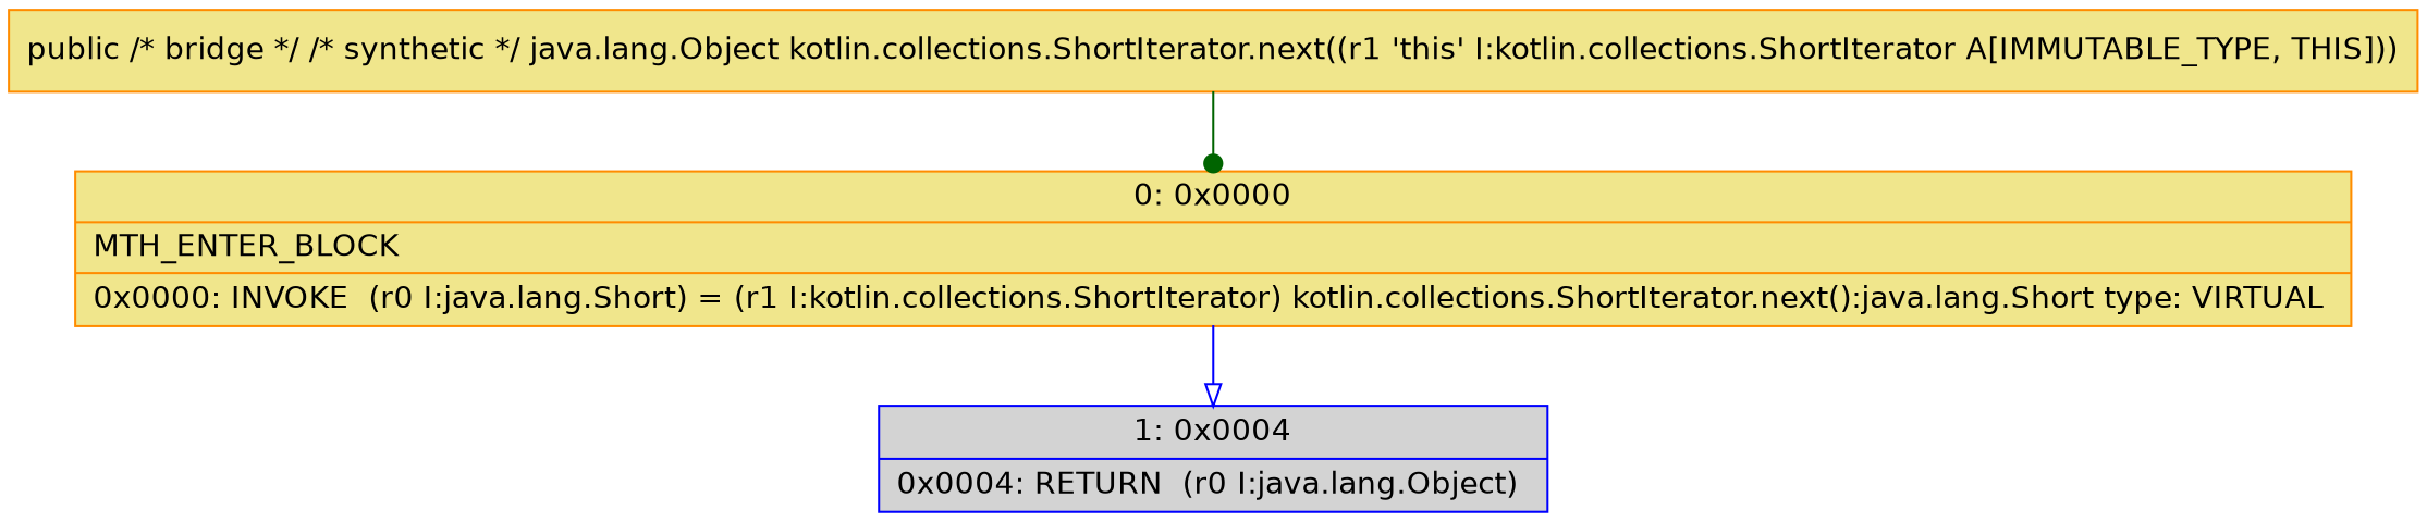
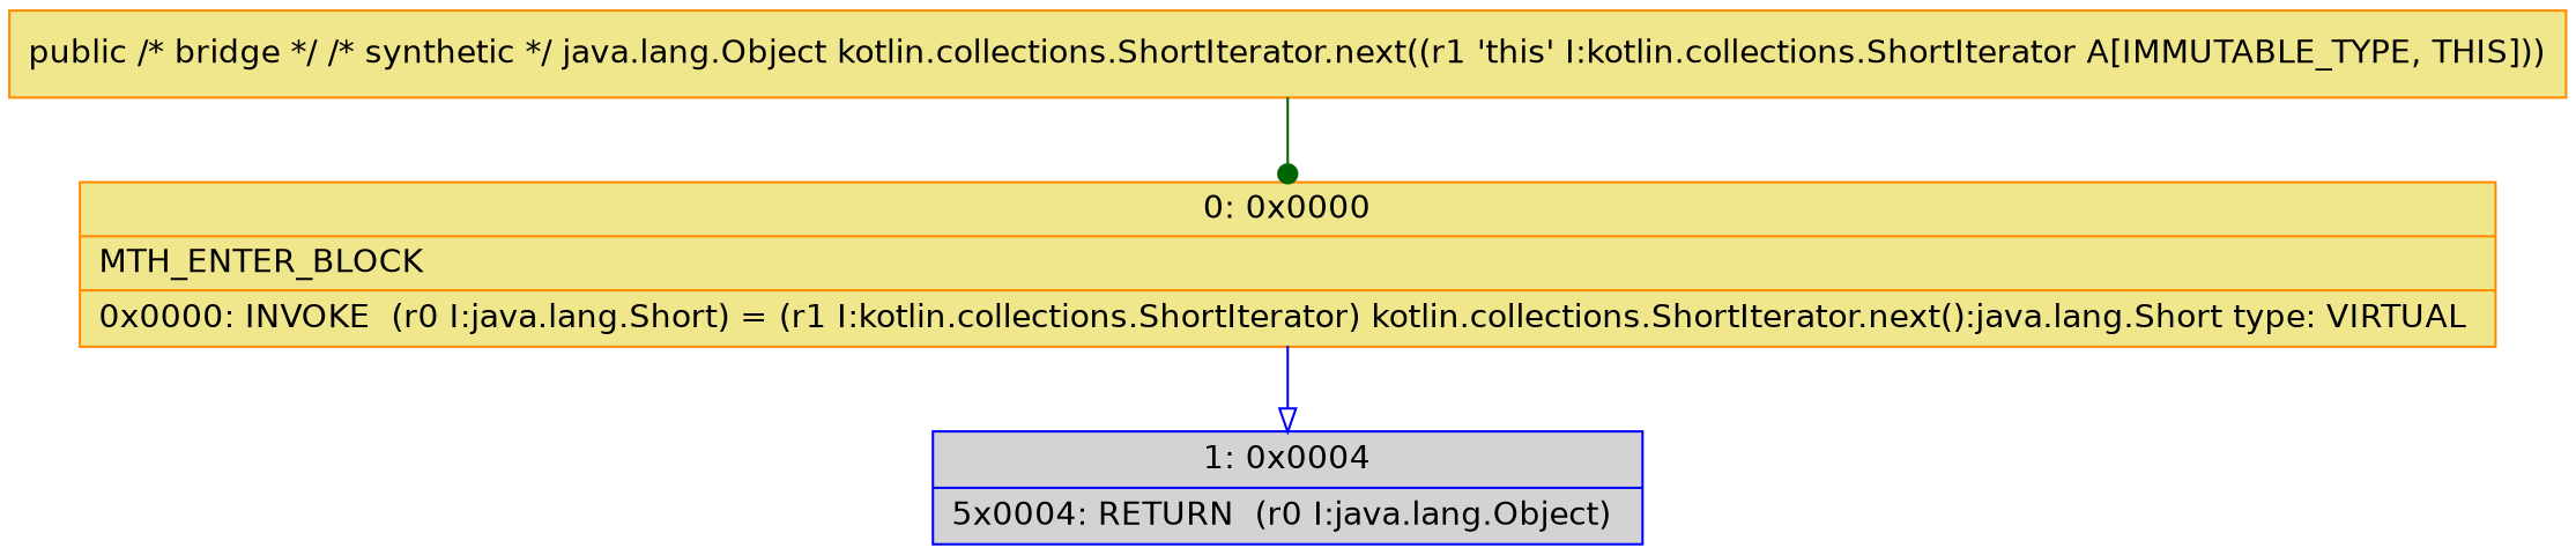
  digraph {
    fontname="DejaVu Sans"
    node [shape=record style=filled fillcolor=khaki color=darkorange fontname="DejaVu Sans"]
    edge [fontname="DejaVu Sans"]
    n1 [label="{0\:\ 0x0000|MTH_ENTER_BLOCK\l|0x0000: INVOKE  (r0 I:java.lang.Short) = (r1 I:kotlin.collections.ShortIterator) kotlin.collections.ShortIterator.next():java.lang.Short type: VIRTUAL \l}"]
-   n2 [label="{1\:\ 0x0004|0x0004: RETURN  (r0 I:java.lang.Object) \l}" fillcolor=lightgrey color=blue]
+   n2 [label="{1\:\ 0x0004|5x0004: RETURN  (r0 I:java.lang.Object) \l}" fillcolor=lightgrey color=blue]
    n3 [label="{public \/* bridge *\/ \/* synthetic *\/ java.lang.Object kotlin.collections.ShortIterator.next((r1 'this' I:kotlin.collections.ShortIterator A[IMMUTABLE_TYPE, THIS])) }"]
    n1 -> n2 [color=blue arrowhead=onormal]
    n3 -> n1 [color=darkgreen arrowhead=dot]
  }
